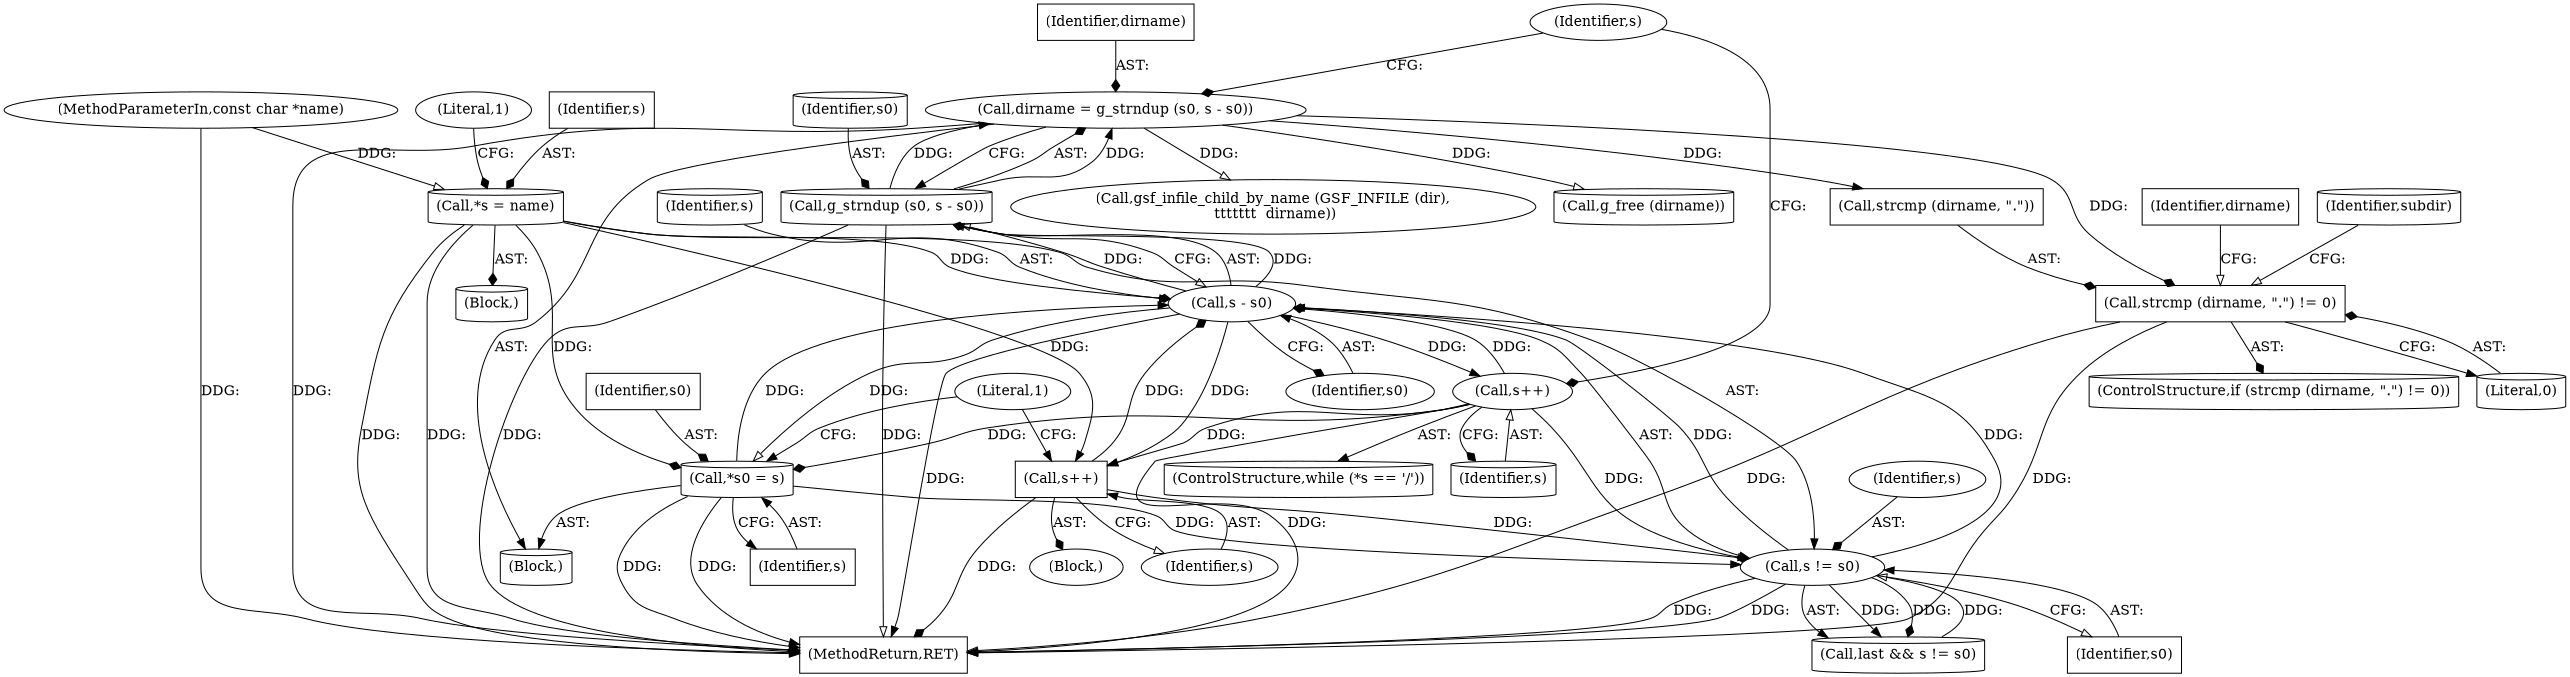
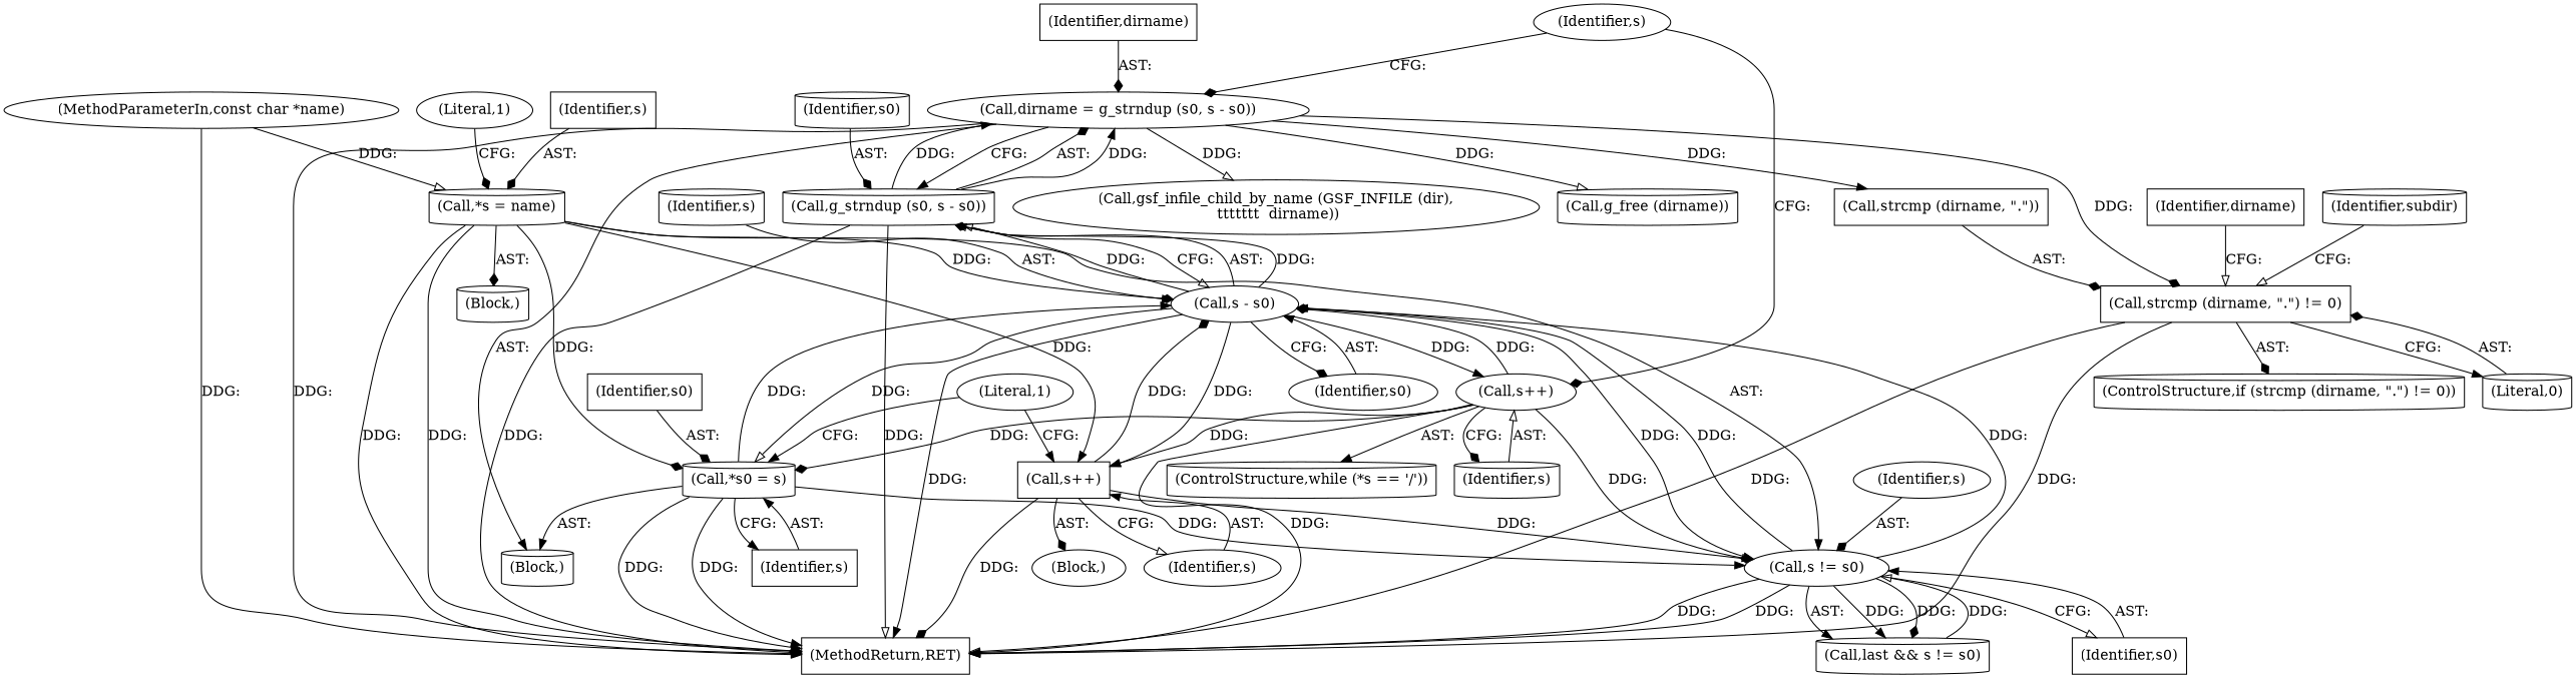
  digraph {
    node [shape=cylinder]
    edge [arrowhead=normal]
    n1 [label="(Call,strcmp (dirname, \".\") != 0)" shape=box]
    n2 [label="(Literal,0)"]
    n3 [label="(MethodReturn,RET)" shape=box]
    n4 [label="(ControlStructure,if (strcmp (dirname, \".\") != 0))"]
    n5 [label="(Call,dirname = g_strndup (s0, s - s0))" shape=ellipse]
    n6 [label="(Call,g_strndup (s0, s - s0))"]
    n7 [label="(Block,)"]
    n8 [label="(Call,strcmp (dirname, \".\"))" shape=box]
    n9 [label="(Call,gsf_infile_child_by_name (GSF_INFILE (dir),\n \t\t\t\t\t\t\t  dirname))" shape=ellipse]
    n10 [label="(Call,g_free (dirname))"]
    n11 [label="(Call,s - s0)" shape=ellipse]
    n12 [label="(Call,s != s0)" shape=ellipse]
    n13 [label="(Call,s++)" shape=box]
    n14 [label="(Call,s++)" shape=ellipse]
    n15 [label="(Call,*s0 = s)"]
    n16 [label="(Identifier,s0)" shape=ellipse]
    n17 [label="(Call,last && s != s0)"]
    n18 [label="(Identifier,s0)" shape=box]
    n19 [label="(Identifier,s)" shape=ellipse]
    n20 [label="(Block,)" shape=ellipse]
    n21 [label="(Identifier,s)"]
    n22 [label="(ControlStructure,while (*s == '/'))"]
    n23 [label="(Identifier,s)" shape=box]
    n24 [label="(Call,*s = name)"]
    n25 [label="(Block,)"]
    n26 [label="(MethodParameterIn,const char *name)" shape=ellipse]
    n27 [label="(Identifier,dirname)" shape=box]
    n28 [label="(Literal,1)" shape=ellipse]
    n29 [label="(Identifier,subdir)"]
    n30 [label="(Identifier,dirname)" shape=box]
    n31 [label="(Identifier,s)"]
    n32 [label="(Identifier,s)" shape=ellipse]
    n33 [label="(Identifier,s)" shape=box]
    n34 [label="(Identifier,s0)"]
    n35 [label="(Literal,1)" shape=ellipse]
    n36 [label="(Identifier,s)" shape=ellipse]
    n37 [label="(Identifier,s0)" shape=box]
    n1 -> n2 [label="CFG: "]
    n1 -> n3 [arrowhead=onormal label="DDG: "]
    n1 -> n3 [arrowhead=onormal label="DDG: "]
    n1 -> n4 [arrowhead=diamond label="AST: "]
    n2 -> n1 [arrowhead=diamond label="AST: "]
    n5 -> n1 [arrowhead=diamond label="DDG: "]
    n5 -> n3 [arrowhead=diamond label="DDG: "]
    n5 -> n6 [label="CFG: "]
    n5 -> n7 [label="AST: "]
    n5 -> n8 [label="DDG: "]
    n5 -> n9 [arrowhead=onormal label="DDG: "]
    n5 -> n10 [arrowhead=onormal label="DDG: "]
    n6 -> n3 [arrowhead=diamond label="DDG: "]
    n6 -> n3 [arrowhead=onormal label="DDG: "]
    n6 -> n5 [arrowhead=diamond label="AST: "]
    n6 -> n5 [label="DDG: "]
    n6 -> n5 [label="DDG: "]
    n6 -> n11 [arrowhead=onormal label="CFG: "]
    n8 -> n1 [arrowhead=diamond label="AST: "]
    n11 -> n3 [label="DDG: "]
    n11 -> n6 [arrowhead=onormal label="AST: "]
    n11 -> n6 [arrowhead=diamond label="DDG: "]
    n11 -> n6 [arrowhead=onormal label="DDG: "]
-   n11 -> n12 [label="AST: "]
+   n11 -> n12 [label="DDG: "]
    n11 -> n13 [label="DDG: "]
    n11 -> n14 [label="DDG: "]
    n11 -> n15 [arrowhead=onormal label="DDG: "]
    n11 -> n16 [arrowhead=diamond label="CFG: "]
    n12 -> n3 [arrowhead=onormal label="DDG: "]
    n12 -> n3 [label="DDG: "]
    n12 -> n11 [label="DDG: "]
    n12 -> n11 [arrowhead=diamond label="DDG: "]
    n12 -> n17 [label="AST: "]
    n12 -> n17 [label="DDG: "]
    n12 -> n17 [arrowhead=diamond label="DDG: "]
    n12 -> n18 [arrowhead=onormal label="CFG: "]
    n13 -> n3 [arrowhead=diamond label="DDG: "]
    n13 -> n11 [arrowhead=diamond label="DDG: "]
    n13 -> n12 [arrowhead=diamond label="DDG: "]
    n13 -> n19 [arrowhead=onormal label="CFG: "]
    n13 -> n20 [arrowhead=diamond label="AST: "]
    n14 -> n3 [arrowhead=onormal label="DDG: "]
    n14 -> n11 [arrowhead=diamond label="DDG: "]
    n14 -> n12 [arrowhead=onormal label="DDG: "]
    n14 -> n13 [label="DDG: "]
    n14 -> n15 [arrowhead=diamond label="DDG: "]
    n14 -> n21 [arrowhead=diamond label="CFG: "]
    n14 -> n22 [label="AST: "]
    n15 -> n3 [label="DDG: "]
    n15 -> n3 [label="DDG: "]
    n15 -> n7 [label="AST: "]
    n15 -> n11 [label="DDG: "]
    n15 -> n12 [label="DDG: "]
    n15 -> n23 [label="CFG: "]
    n16 -> n11 [label="AST: "]
    n17 -> n12 [arrowhead=onormal label="DDG: "]
    n18 -> n12 [label="AST: "]
    n19 -> n13 [label="AST: "]
    n21 -> n14 [arrowhead=onormal label="AST: "]
    n23 -> n15 [label="AST: "]
    n24 -> n3 [arrowhead=onormal label="DDG: "]
    n24 -> n3 [label="DDG: "]
    n24 -> n11 [arrowhead=diamond label="DDG: "]
    n24 -> n12 [label="AST: "]
    n24 -> n13 [label="DDG: "]
    n24 -> n15 [arrowhead=diamond label="DDG: "]
    n24 -> n25 [arrowhead=diamond label="AST: "]
    n26 -> n3 [arrowhead=onormal label="DDG: "]
    n26 -> n24 [arrowhead=onormal label="DDG: "]
    n27 -> n1 [arrowhead=onormal label="CFG: "]
    n28 -> n24 [arrowhead=diamond label="CFG: "]
    n29 -> n1 [arrowhead=onormal label="CFG: "]
    n30 -> n5 [arrowhead=diamond label="AST: "]
    n31 -> n11 [label="AST: "]
    n32 -> n12 [arrowhead=diamond label="AST: "]
    n33 -> n24 [arrowhead=diamond label="AST: "]
    n34 -> n6 [arrowhead=diamond label="AST: "]
    n35 -> n13 [label="CFG: "]
    n35 -> n15 [label="CFG: "]
    n36 -> n5 [arrowhead=diamond label="CFG: "]
    n36 -> n14 [arrowhead=diamond label="CFG: "]
    n37 -> n15 [arrowhead=diamond label="AST: "]
  }
